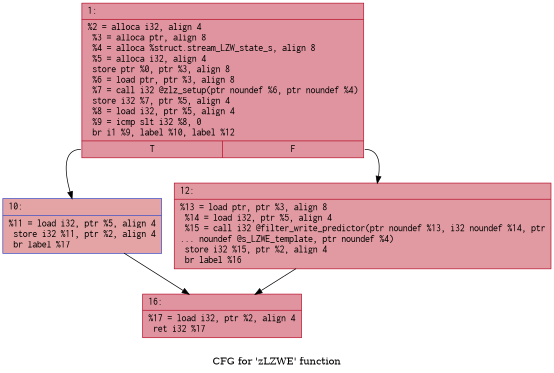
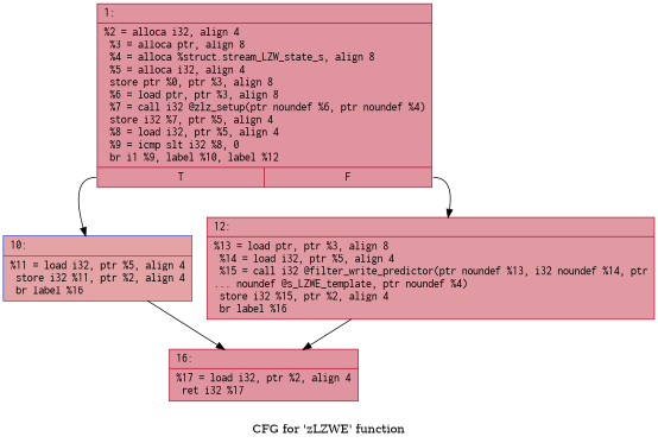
  digraph {
    label="CFG for 'zLZWE' function"
    node [color="#b70d28ff" fillcolor="#b70d2870" fontname=Courier shape=record style=filled]
    n1 [label="{1:\l|  %2 = alloca i32, align 4\l  %3 = alloca ptr, align 8\l  %4 = alloca %struct.stream_LZW_state_s, align 8\l  %5 = alloca i32, align 4\l  store ptr %0, ptr %3, align 8\l  %6 = load ptr, ptr %3, align 8\l  %7 = call i32 @zlz_setup(ptr noundef %6, ptr noundef %4)\l  store i32 %7, ptr %5, align 4\l  %8 = load i32, ptr %5, align 4\l  %9 = icmp slt i32 %8, 0\l  br i1 %9, label %10, label %12\l|{<s0>T|<s1>F}}"]
-   n2 [color="#3d50c3ff" fillcolor="#c32e3170" label="{10:\l|  %11 = load i32, ptr %5, align 4\l  store i32 %11, ptr %2, align 4\l  br label %17\l}"]
+   n2 [color="#3d50c3ff" fillcolor="#c32e3170" label="{10:\l|  %11 = load i32, ptr %5, align 4\l  store i32 %11, ptr %2, align 4\l  br label %16\l}"]
    n3 [fillcolor="#bb1b2c70" label="{12:\l|  %13 = load ptr, ptr %3, align 8\l  %14 = load i32, ptr %5, align 4\l  %15 = call i32 @filter_write_predictor(ptr noundef %13, i32 noundef %14, ptr\l... noundef @s_LZWE_template, ptr noundef %4)\l  store i32 %15, ptr %2, align 4\l  br label %16\l}"]
    n4 [label="{16:\l|  %17 = load i32, ptr %2, align 4\l  ret i32 %17\l}"]
    n1 -> n2 [tailport=s0]
    n1 -> n3 [tailport=s1]
    n2 -> n4
    n3 -> n4
  }
